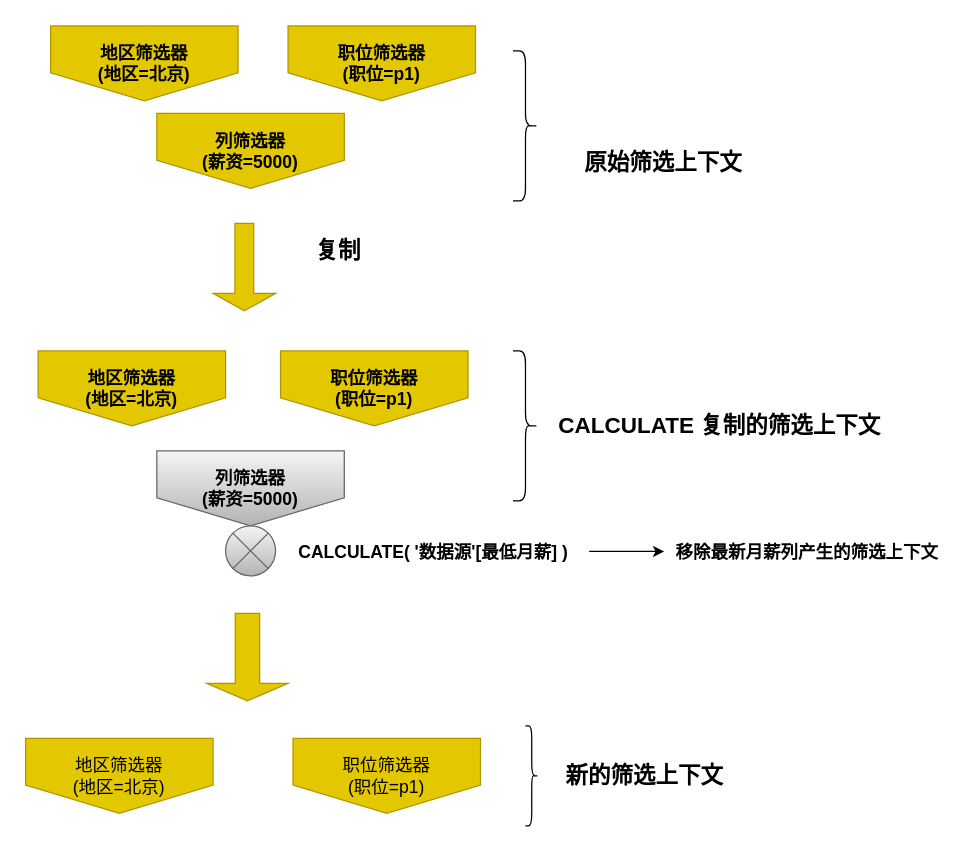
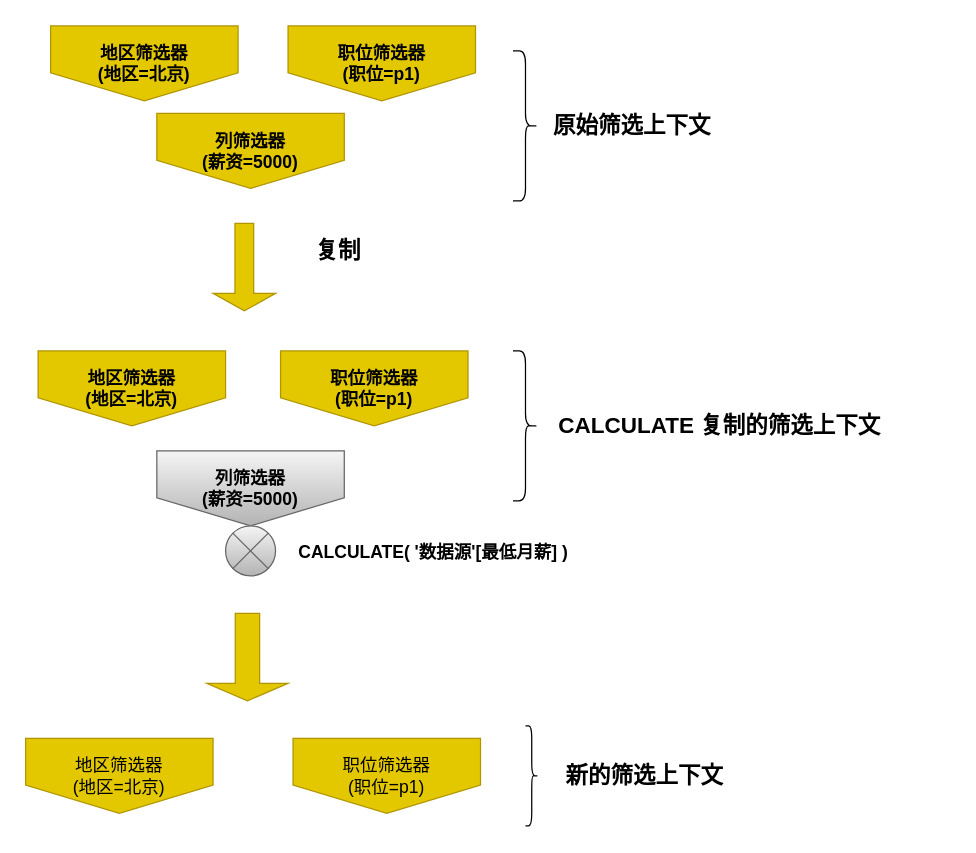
  <mxCell id="0" />
  <mxCell id="1" parent="0" />
  <mxCell id="2" value="&lt;font style=&quot;font-size: 14px;&quot;&gt;&lt;b&gt;地区筛选器&lt;br&gt;(地区=北京)&lt;/b&gt;&lt;/font&gt;" style="shape=offPageConnector;whiteSpace=wrap;html=1;fillColor=#e3c800;strokeColor=#B09500;fontColor=#000000;" parent="1" vertex="1"><mxGeometry x="40" y="20" width="150" height="60" as="geometry" /></mxCell>
  <mxCell id="3" value="&lt;font style=&quot;font-size: 14px;&quot;&gt;&lt;b&gt;职位筛选器&lt;br&gt;(职位=p1)&lt;/b&gt;&lt;/font&gt;" style="shape=offPageConnector;whiteSpace=wrap;html=1;fillColor=#e3c800;strokeColor=#B09500;fontColor=#000000;" parent="1" vertex="1"><mxGeometry x="230" y="20" width="150" height="60" as="geometry" /></mxCell>
  <mxCell id="4" value="&lt;font style=&quot;font-size: 14px;&quot;&gt;&lt;b&gt;列筛选器&lt;br&gt;(薪资=5000)&lt;/b&gt;&lt;/font&gt;" style="shape=offPageConnector;whiteSpace=wrap;html=1;fillColor=#e3c800;strokeColor=#B09500;fontColor=#000000;" parent="1" vertex="1"><mxGeometry x="125" y="90" width="150" height="60" as="geometry" /></mxCell>
  <mxCell id="5" value="" style="shape=curlyBracket;whiteSpace=wrap;html=1;rounded=1;flipH=1;labelPosition=right;verticalLabelPosition=middle;align=left;verticalAlign=middle;" parent="1" vertex="1"><mxGeometry x="410" y="40" width="20" height="120" as="geometry" /></mxCell>
- <mxCell id="6" value="&lt;font style=&quot;font-size: 18px;&quot;&gt;&lt;b&gt;原始筛选上下文&lt;/b&gt;&lt;/font&gt;" style="text;html=1;align=center;verticalAlign=middle;resizable=0;points=[];autosize=1;strokeColor=none;fillColor=none;" parent="1" vertex="1"><mxGeometry x="458" y="113" width="144" height="34" as="geometry" /></mxCell>
+ <mxCell id="6" value="&lt;font style=&quot;font-size: 18px;&quot;&gt;&lt;b&gt;原始筛选上下文&lt;/b&gt;&lt;/font&gt;" style="text;html=1;align=center;verticalAlign=middle;resizable=0;points=[];autosize=1;strokeColor=none;fillColor=none;" parent="1" vertex="1"><mxGeometry x="433" y="83" width="144" height="34" as="geometry" /></mxCell>
  <mxCell id="7" value="" style="shape=singleArrow;direction=south;whiteSpace=wrap;html=1;fillColor=#e3c800;strokeColor=#B09500;fontColor=#000000;" parent="1" vertex="1"><mxGeometry x="170" y="178" width="50" height="70" as="geometry" /></mxCell>
  <mxCell id="8" value="&lt;font style=&quot;font-size: 18px;&quot;&gt;&lt;b&gt;复制&lt;/b&gt;&lt;/font&gt;" style="text;html=1;align=center;verticalAlign=middle;resizable=0;points=[];autosize=1;strokeColor=none;fillColor=none;" parent="1" vertex="1"><mxGeometry x="243" y="183" width="54" height="34" as="geometry" /></mxCell>
  <mxCell id="9" value="&lt;font style=&quot;font-size: 14px;&quot;&gt;&lt;b&gt;地区筛选器&lt;br&gt;(地区=北京)&lt;/b&gt;&lt;/font&gt;" style="shape=offPageConnector;whiteSpace=wrap;html=1;fillColor=#e3c800;strokeColor=#B09500;fontColor=#000000;" parent="1" vertex="1"><mxGeometry x="30" y="280" width="150" height="60" as="geometry" /></mxCell>
  <mxCell id="10" value="&lt;font style=&quot;font-size: 14px;&quot;&gt;&lt;b&gt;职位筛选器&lt;br&gt;(职位=p1)&lt;/b&gt;&lt;/font&gt;" style="shape=offPageConnector;whiteSpace=wrap;html=1;fillColor=#e3c800;strokeColor=#B09500;fontColor=#000000;" parent="1" vertex="1"><mxGeometry x="224" y="280" width="150" height="60" as="geometry" /></mxCell>
  <mxCell id="11" value="&lt;font style=&quot;font-size: 14px;&quot;&gt;&lt;b&gt;列筛选器&lt;br&gt;(薪资=5000)&lt;/b&gt;&lt;/font&gt;" style="shape=offPageConnector;whiteSpace=wrap;html=1;fillColor=#f5f5f5;strokeColor=#666666;gradientColor=#b3b3b3;" parent="1" vertex="1"><mxGeometry x="125" y="360" width="150" height="60" as="geometry" /></mxCell>
  <mxCell id="12" value="" style="shape=curlyBracket;whiteSpace=wrap;html=1;rounded=1;flipH=1;labelPosition=right;verticalLabelPosition=middle;align=left;verticalAlign=middle;" parent="1" vertex="1"><mxGeometry x="410" y="280" width="20" height="120" as="geometry" /></mxCell>
  <mxCell id="13" value="&lt;font style=&quot;font-size: 18px;&quot;&gt;&lt;b&gt;CALCULATE 复制的筛选上下文&lt;/b&gt;&lt;/font&gt;" style="text;html=1;align=center;verticalAlign=middle;resizable=0;points=[];autosize=1;strokeColor=none;fillColor=none;" parent="1" vertex="1"><mxGeometry x="437" y="323" width="276" height="34" as="geometry" /></mxCell>
  <mxCell id="14" value="" style="shape=sumEllipse;perimeter=ellipsePerimeter;whiteSpace=wrap;html=1;backgroundOutline=1;fillColor=#f5f5f5;strokeColor=#666666;gradientColor=#b3b3b3;" parent="1" vertex="1"><mxGeometry x="180" y="420" width="40" height="40" as="geometry" /></mxCell>
- <mxCell id="15" value="" style="edgeStyle=orthogonalEdgeStyle;rounded=0;orthogonalLoop=1;jettySize=auto;html=1;" parent="1" source="16" target="17" edge="1"><mxGeometry relative="1" as="geometry" /></mxCell>
  <mxCell id="16" value="&lt;font style=&quot;font-size: 14px;&quot;&gt;&lt;b&gt;CALCULATE( '数据源'[最低月薪] )&lt;/b&gt;&lt;/font&gt;" style="text;html=1;align=center;verticalAlign=middle;resizable=0;points=[];autosize=1;strokeColor=none;fillColor=none;" parent="1" vertex="1"><mxGeometry x="220" y="426" width="251" height="29" as="geometry" /></mxCell>
- <mxCell id="17" value="&lt;font style=&quot;font-size: 14px;&quot;&gt;&lt;b&gt;移除最新月薪列产生的筛选上下文&lt;/b&gt;&lt;/font&gt;" style="text;html=1;align=center;verticalAlign=middle;resizable=0;points=[];autosize=1;strokeColor=none;fillColor=none;" parent="1" vertex="1"><mxGeometry x="531" y="426" width="228" height="29" as="geometry" /></mxCell>
  <mxCell id="18" value="&lt;font style=&quot;font-size: 14px;&quot;&gt;地区筛选器&lt;br&gt;(地区=北京)&lt;/font&gt;" style="shape=offPageConnector;whiteSpace=wrap;html=1;fillColor=#e3c800;strokeColor=#B09500;fontColor=#000000;" parent="1" vertex="1"><mxGeometry x="20" y="590" width="150" height="60" as="geometry" /></mxCell>
  <mxCell id="19" value="&lt;font style=&quot;font-size: 14px;&quot;&gt;职位筛选器&lt;br&gt;(职位=p1)&lt;/font&gt;" style="shape=offPageConnector;whiteSpace=wrap;html=1;fillColor=#e3c800;strokeColor=#B09500;fontColor=#000000;" parent="1" vertex="1"><mxGeometry x="234" y="590" width="150" height="60" as="geometry" /></mxCell>
  <mxCell id="20" value="" style="shape=singleArrow;direction=south;whiteSpace=wrap;html=1;fillColor=#e3c800;strokeColor=#B09500;fontColor=#000000;" parent="1" vertex="1"><mxGeometry x="165" y="490" width="65" height="70" as="geometry" /></mxCell>
  <mxCell id="21" value="" style="shape=curlyBracket;whiteSpace=wrap;html=1;rounded=1;flipH=1;labelPosition=right;verticalLabelPosition=middle;align=left;verticalAlign=middle;" parent="1" vertex="1"><mxGeometry x="420" y="580" width="10" height="80" as="geometry" /></mxCell>
  <mxCell id="22" value="&lt;font style=&quot;font-size: 18px;&quot;&gt;&lt;b&gt;新的筛选上下文&lt;/b&gt;&lt;/font&gt;" style="text;html=1;align=center;verticalAlign=middle;resizable=0;points=[];autosize=1;strokeColor=none;fillColor=none;" parent="1" vertex="1"><mxGeometry x="443" y="603" width="144" height="34" as="geometry" /></mxCell>
